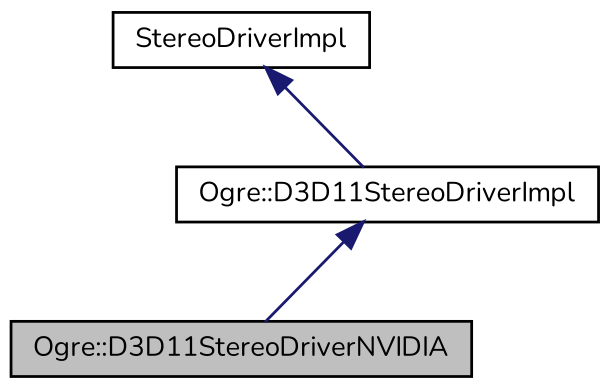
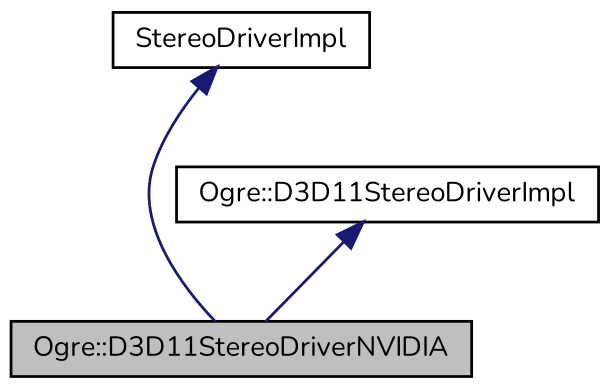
  digraph {
    fontname=Nunito
    node [color=black fontname=Nunito fontsize=10 shape=record]
    edge [color=midnightblue dir=back fontname=Nunito fontsize=10 labelfontname=Helvetica labelfontsize=10 style=solid]
    n1 [fillcolor=grey75 fontcolor=black height=0.2 label="Ogre::D3D11StereoDriverNVIDIA" style=filled width=0.4]
    n2 [height=0.2 label="Ogre::D3D11StereoDriverImpl" width=0.4]
    n3 [height=0.2 label=StereoDriverImpl width=0.4]
    n2 -> n1
-   n3 -> n2
+   n3 -> n1
  }
